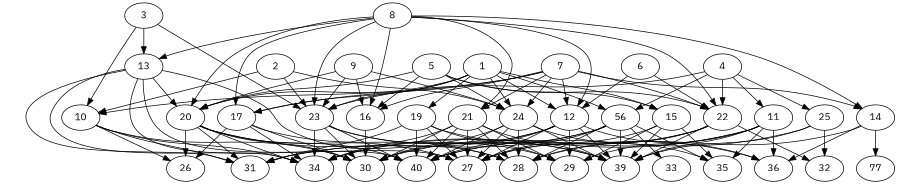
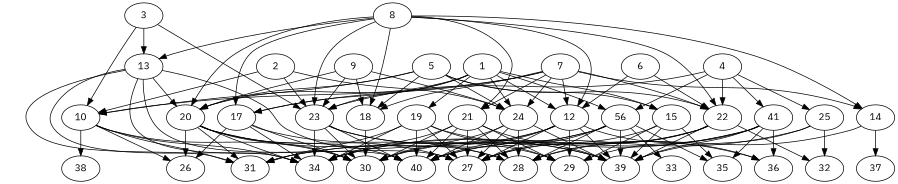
  digraph {
    fontname="IBM Plex Sans"
    node [alpha=0.11 fontname="IBM Plex Sans"]
    edge [fontname="IBM Plex Sans"]
    1 [alpha=0.15 expect_size=40452096]
    12 [alpha=0.17 expect_size=29612032]
    15 [expect_size=15249408]
    n4 [alpha=0.07 expect_size=9881600 label=56]
    17 [expect_size=47853568]
    19 [expect_size=46450688]
    20 [alpha=0.17 expect_size=7865344]
    23 [alpha=0.18 expect_size=50349056]
    24 [alpha=0.16 expect_size=50839552]
    30 [alpha=0.06 expect_size=44252160]
    31 [alpha=0.12 expect_size=36459520]
    29 [alpha=0.15 expect_size=18290688]
    36 [alpha=0.16 expect_size=43466752]
    39 [alpha=0.12 expect_size=33739776]
    27 [alpha=0.13 expect_size=25720832]
    40 [alpha=0.07 expect_size=22448128]
    35 [alpha=0.06 expect_size=16044032]
    34 [alpha=0.19 expect_size=24973312]
    28 [alpha=0.01 expect_size=5363712]
    33 [alpha=0.15 expect_size=29717504]
    26 [alpha=0.02 expect_size=8353792]
    2 [alpha=0.00 expect_size=9717760]
    10 [alpha=0.02 expect_size=44434432]
+   38 [alpha=0.19 expect_size=31917056]
    3 [alpha=0.06 expect_size=42158080]
    13 [alpha=0.00 expect_size=29917184]
    4 [alpha=0.08 expect_size=5395456]
-   11 [alpha=0.19 expect_size=40369152]
+   11 [alpha=0.19 expect_size=40369152 label=41]
    22 [alpha=0.20 expect_size=10102784]
    25 [alpha=0.12 expect_size=28975104]
    32 [alpha=0.08 expect_size=30123008]
    5 [alpha=0.18 expect_size=45780992]
-   18 [alpha=0.05 expect_size=24360960 label=16]
+   18 [alpha=0.05 expect_size=24360960]
    6 [alpha=0.16 expect_size=41728000]
    7 [alpha=0.10 expect_size=50631680]
    14 [expect_size=44470272]
    21 [alpha=0.17 expect_size=12593152]
-   37 [alpha=0.03 expect_size=49356800 label=77]
+   37 [alpha=0.03 expect_size=49356800]
    8 [alpha=0.09 expect_size=47836160]
    9 [alpha=0.04 expect_size=20049920]
    1 -> 12
    1 -> 15
    1 -> n4
    1 -> 17
    1 -> 19
    1 -> 20
    1 -> 23
    1 -> 24
    12 -> 30
    12 -> 31
    12 -> 29
    12 -> 36
    12 -> 39
    12 -> 27
    12 -> 40
    15 -> 29
    15 -> 39
    15 -> 27
    15 -> 35
    n4 -> 31
    n4 -> 39
    n4 -> 27
    n4 -> 35
    n4 -> 34
    n4 -> 28
    n4 -> 33
    17 -> 30
    17 -> 34
    17 -> 28
    17 -> 26
    19 -> 31
    19 -> 29
    19 -> 36
    19 -> 27
    19 -> 40
+   19 -> 34
    20 -> 30
    20 -> 31
    20 -> 39
    20 -> 27
    20 -> 40
    20 -> 34
    20 -> 26
    23 -> 30
    23 -> 29
    23 -> 39
    23 -> 40
    23 -> 34
    24 -> 30
    24 -> 39
    24 -> 27
    24 -> 40
-   24 -> 35
    24 -> 28
    2 -> 23
    2 -> 24
    2 -> 10
    10 -> 30
    10 -> 31
    10 -> 34
    10 -> 26
+   10 -> 38
    3 -> 23
    3 -> 10
    3 -> 13
    13 -> 20
    13 -> 31
    13 -> 27
    13 -> 40
    13 -> 34
    13 -> 28
    4 -> n4
    4 -> 23
    4 -> 11
    4 -> 22
    4 -> 25
    11 -> 30
    11 -> 29
    11 -> 36
    11 -> 39
    11 -> 35
    11 -> 34
    22 -> 39
    22 -> 27
    22 -> 40
    22 -> 28
    22 -> 32
    25 -> 39
    25 -> 40
    25 -> 32
    5 -> 15
    5 -> 20
    5 -> 24
+   5 -> 10
    5 -> 22
    5 -> 18
    18 -> 30
    6 -> 12
    6 -> 22
    7 -> 12
    7 -> 17
    7 -> 24
    7 -> 10
    7 -> 22
    7 -> 18
    7 -> 14
    7 -> 21
-   14 -> 36
    14 -> 28
    14 -> 37
    21 -> 30
    21 -> 29
    21 -> 39
    21 -> 27
    21 -> 40
    21 -> 34
    21 -> 28
    8 -> 12
    8 -> 17
    8 -> 20
    8 -> 23
    8 -> 13
    8 -> 22
    8 -> 18
    8 -> 14
    8 -> 21
    9 -> 20
    9 -> 23
    9 -> 24
    9 -> 18
  }
